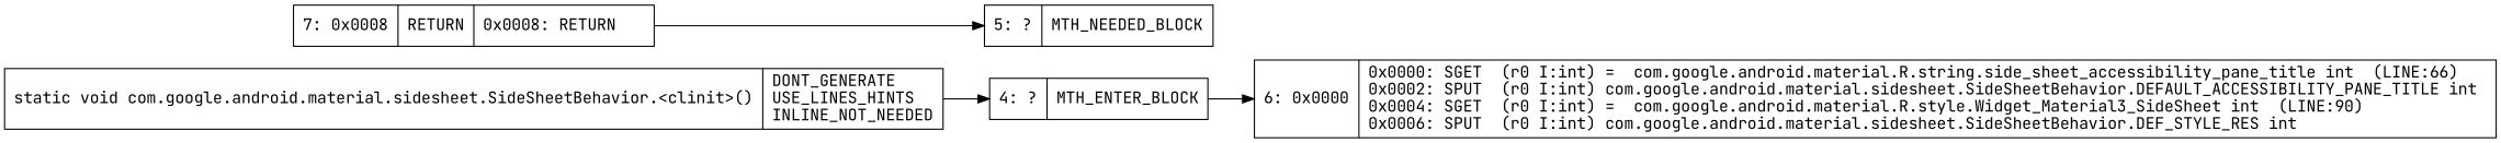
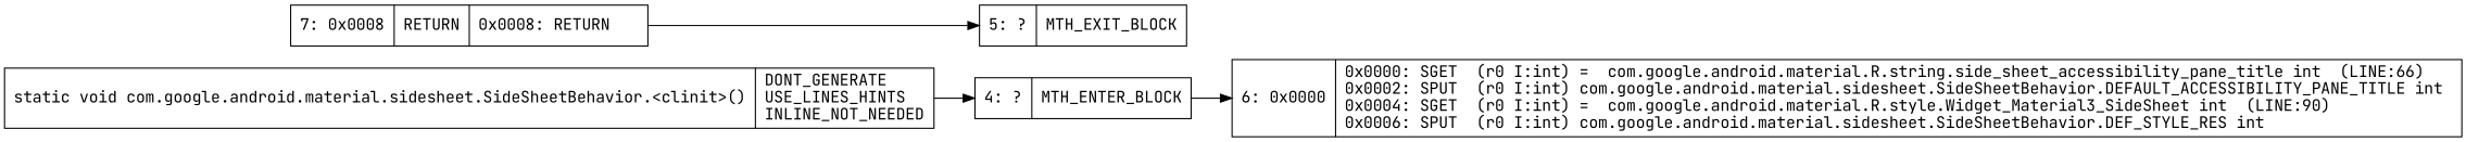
  digraph {
    fontname="JetBrains Mono"
    rankdir=LR
    node [fontname="JetBrains Mono" shape=record]
    edge [fontname="JetBrains Mono"]
    n1 [label="{4\:\ ?|MTH_ENTER_BLOCK\l}"]
    n2 [label="{6\:\ 0x0000|0x0000: SGET  (r0 I:int) =  com.google.android.material.R.string.side_sheet_accessibility_pane_title int  (LINE:66)\l0x0002: SPUT  (r0 I:int) com.google.android.material.sidesheet.SideSheetBehavior.DEFAULT_ACCESSIBILITY_PANE_TITLE int \l0x0004: SGET  (r0 I:int) =  com.google.android.material.R.style.Widget_Material3_SideSheet int  (LINE:90)\l0x0006: SPUT  (r0 I:int) com.google.android.material.sidesheet.SideSheetBehavior.DEF_STYLE_RES int \l}"]
    n3 [label="{7\:\ 0x0008|RETURN\l|0x0008: RETURN   \l}"]
-   n4 [label="{5\:\ ?|MTH_NEEDED_BLOCK\l}"]
+   n4 [label="{5\:\ ?|MTH_EXIT_BLOCK\l}"]
    n5 [label="{static void com.google.android.material.sidesheet.SideSheetBehavior.\<clinit\>()  | DONT_GENERATE\lUSE_LINES_HINTS\lINLINE_NOT_NEEDED\l}"]
    n1 -> n2
    n3 -> n4
    n5 -> n1
  }
